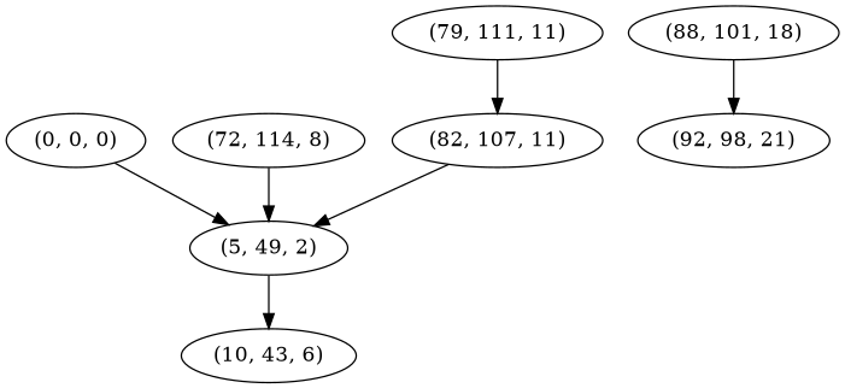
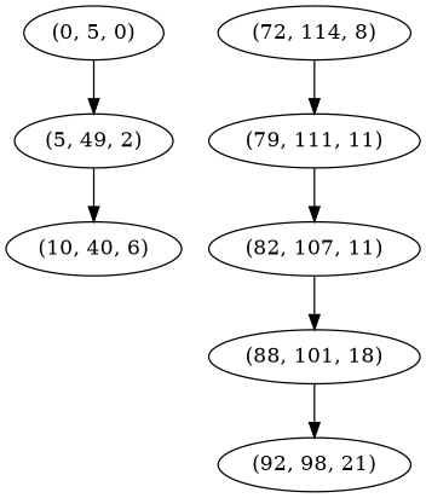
  digraph {
    n1 [label="(5, 49, 2)"]
-   "(0, 0, 0)"
-   "(10, 40, 6)" [label="(10, 43, 6)"]
+   "(0, 0, 0)" [label="(0, 5, 0)"]
+   "(10, 40, 6)"
    "(72, 114, 8)"
    "(79, 111, 11)"
    n6 [label="(82, 107, 11)"]
    "(88, 101, 18)"
    "(92, 98, 21)"
    n1 -> "(10, 40, 6)"
    "(0, 0, 0)" -> n1
-   "(72, 114, 8)" -> n1
+   "(72, 114, 8)" -> "(79, 111, 11)"
    "(79, 111, 11)" -> n6
-   n6 -> n1
+   n6 -> "(88, 101, 18)"
    "(88, 101, 18)" -> "(92, 98, 21)"
  }
